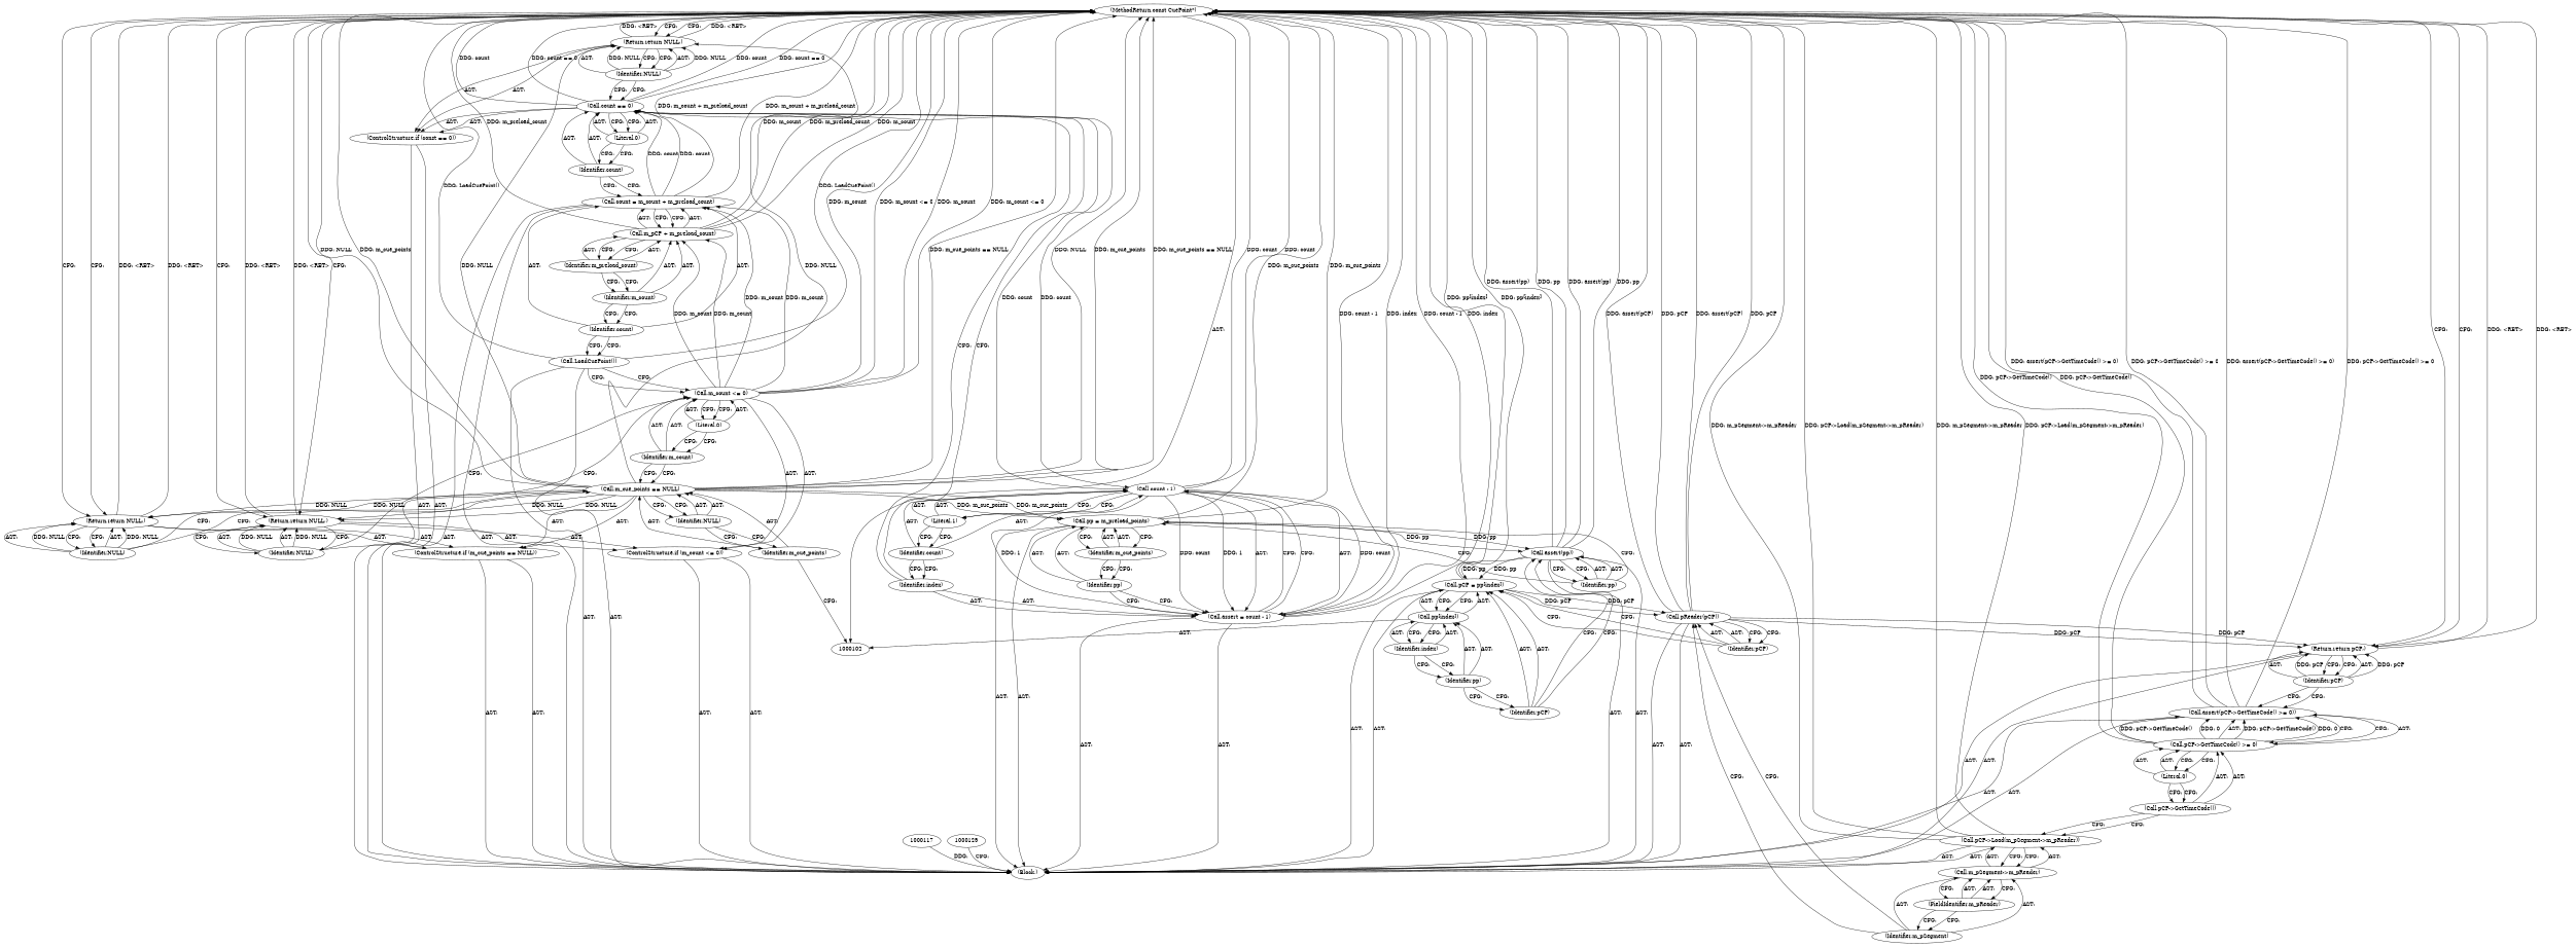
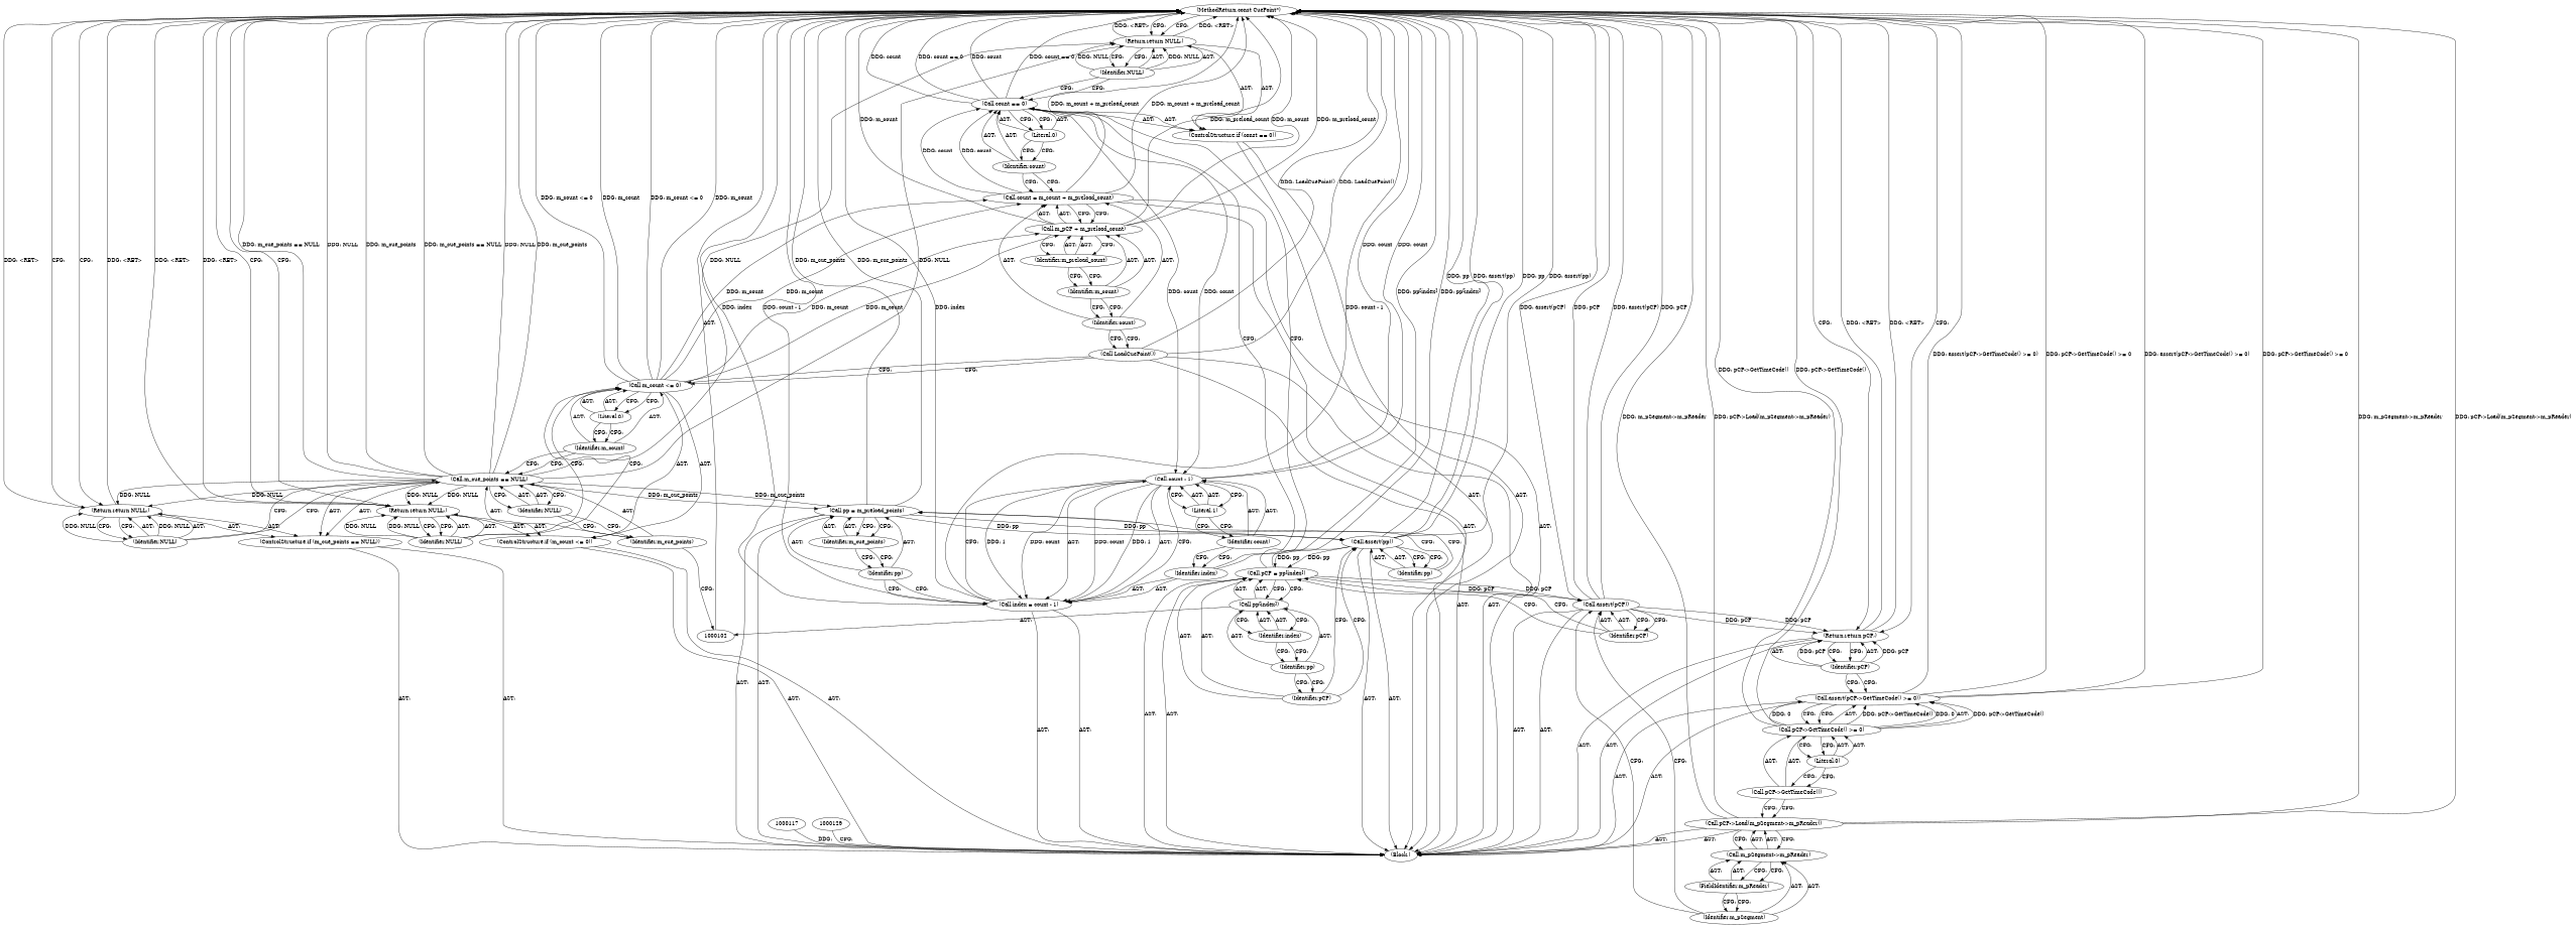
  digraph {
    n1 [label="(MethodReturn,const CuePoint*)"]
    n2 [label="(Return,return NULL;)"]
    n3 [label="(Return,return pCP;)"]
    n4 [label="(Return,return NULL;)"]
    n5 [label="(Return,return NULL;)"]
    1000102
    n7 [label="(ControlStructure,if (const == 0))"]
    n8 [label="(Identifier,NULL)"]
    n9 [label="(Block,)"]
    n10 [label="(Identifier,pCP)"]
    n11 [label="(ControlStructure,if (m_cue_points == NULL))"]
    n12 [label="(Identifier,NULL)"]
    n13 [label="(ControlStructure,if (m_count <= 0))"]
    n14 [label="(Identifier,NULL)"]
    n15 [label="(Call,count = m_count + m_preload_count)"]
    n16 [label="(Call,m_pCP + m_preload_count)"]
    n17 [label="(Call,count == 0)"]
    n18 [label="(Identifier,m_preload_count)"]
    n19 [label="(Literal,0)"]
    n20 [label="(Call,count - 1)"]
    n21 [label="(Identifier,count)"]
    n22 [label="(Call,LoadCuePoint())"]
    n23 [label="(Call,m_count <= 0)"]
    n24 [label="(Identifier,m_count)"]
    n25 [label="(Identifier,count)"]
-   n26 [label="(Call,assert = count - 1)"]
+   n26 [label="(Call,index = count - 1)"]
    n27 [label="(Literal,1)"]
    n28 [label="(Identifier,index)"]
    n29 [label="(Identifier,count)"]
    n30 [label="(Call,pp = m_preload_points)"]
    n31 [label="(Identifier,m_cue_points)"]
    n32 [label="(Call,assert(pp))"]
    n33 [label="(Identifier,pp)"]
    n34 [label="(Identifier,pp)"]
    n35 [label="(Call,pCP = pp[index])"]
    n36 [label="(Call,pp[index])"]
-   n37 [label="(Call,pReader(pCP))"]
+   n37 [label="(Call,assert(pCP))"]
    n38 [label="(Identifier,index)"]
    n39 [label="(Identifier,pCP)"]
    n40 [label="(Identifier,pCP)"]
    n41 [label="(Identifier,pp)"]
    n42 [label="(Call,m_pSegment->m_pReader)"]
    n43 [label="(FieldIdentifier,m_pReader)"]
    n44 [label="(Call,pCP->Load(m_pSegment->m_pReader))"]
    n45 [label="(Identifier,m_pSegment)"]
    n46 [label="(Call,pCP->GetTimeCode() >= 0)"]
    n47 [label="(Literal,0)"]
    n48 [label="(Call,assert(pCP->GetTimeCode() >= 0))"]
    n49 [label="(Call,pCP->GetTimeCode())"]
    n50 [label="(Identifier,NULL)"]
    n51 [label="(Call,m_cue_points == NULL)"]
    n52 [label="(Identifier,m_cue_points)"]
    n53 [label="(Literal,0)"]
    n54 [label="(Identifier,m_count)"]
    1000117
    1000129
    n1 -> n2 [label="CFG: "]
    n1 -> n2 [label="CFG: "]
    n1 -> n3 [label="CFG: "]
    n1 -> n3 [label="CFG: "]
    n1 -> n4 [label="CFG: "]
    n1 -> n4 [label="CFG: "]
    n1 -> n5 [label="CFG: "]
    n1 -> n5 [label="CFG: "]
-   n1 -> 1000102 [label="AST: "]
+   1000102 -> n1 [label="AST: "]
    n2 -> n1 [label="DDG: <RET>"]
    n2 -> n1 [label="DDG: <RET>"]
    n2 -> n7 [label="AST: "]
    n2 -> n7 [label="AST: "]
    n2 -> n8 [label="CFG: "]
    n2 -> n8 [label="CFG: "]
    n3 -> n1 [label="DDG: <RET>"]
    n3 -> n1 [label="DDG: <RET>"]
    n3 -> n9 [label="AST: "]
    n3 -> n9 [label="AST: "]
    n3 -> n10 [label="CFG: "]
    n3 -> n10 [label="CFG: "]
    n4 -> n1 [label="DDG: <RET>"]
    n4 -> n1 [label="DDG: <RET>"]
    n4 -> n11 [label="AST: "]
    n4 -> n11 [label="AST: "]
    n4 -> n12 [label="CFG: "]
    n4 -> n12 [label="CFG: "]
    n5 -> n1 [label="DDG: <RET>"]
    n5 -> n1 [label="DDG: <RET>"]
    n5 -> n13 [label="AST: "]
    n5 -> n13 [label="AST: "]
    n5 -> n14 [label="CFG: "]
    n5 -> n14 [label="CFG: "]
    n7 -> n9 [label="AST: "]
    n7 -> n9 [label="AST: "]
    n8 -> n2 [label="AST: "]
    n8 -> n2 [label="DDG: NULL"]
    n8 -> n2 [label="AST: "]
    n8 -> n2 [label="DDG: NULL"]
    n8 -> n17 [label="CFG: "]
    n8 -> n17 [label="CFG: "]
    n10 -> n3 [label="AST: "]
    n10 -> n3 [label="DDG: pCP"]
    n10 -> n3 [label="AST: "]
    n10 -> n3 [label="DDG: pCP"]
    n10 -> n48 [label="CFG: "]
    n10 -> n48 [label="CFG: "]
    n11 -> n9 [label="AST: "]
    n11 -> n9 [label="AST: "]
    n12 -> n4 [label="AST: "]
    n12 -> n4 [label="DDG: NULL"]
    n12 -> n4 [label="AST: "]
    n12 -> n4 [label="DDG: NULL"]
    n12 -> n51 [label="CFG: "]
    n12 -> n51 [label="CFG: "]
    n13 -> n9 [label="AST: "]
    n13 -> n9 [label="AST: "]
    n14 -> n5 [label="AST: "]
    n14 -> n5 [label="DDG: NULL"]
    n14 -> n5 [label="AST: "]
    n14 -> n5 [label="DDG: NULL"]
    n14 -> n23 [label="CFG: "]
    n14 -> n23 [label="CFG: "]
    n15 -> n1 [label="DDG: m_count + m_preload_count"]
    n15 -> n1 [label="DDG: m_count + m_preload_count"]
    n15 -> n9 [label="AST: "]
    n15 -> n9 [label="AST: "]
    n15 -> n16 [label="CFG: "]
    n15 -> n16 [label="CFG: "]
    n15 -> n17 [label="DDG: count"]
    n15 -> n17 [label="DDG: count"]
    n16 -> n1 [label="DDG: m_count"]
    n16 -> n1 [label="DDG: m_preload_count"]
    n16 -> n1 [label="DDG: m_count"]
    n16 -> n1 [label="DDG: m_preload_count"]
    n16 -> n15 [label="AST: "]
    n16 -> n15 [label="AST: "]
    n16 -> n18 [label="CFG: "]
    n16 -> n18 [label="CFG: "]
    n17 -> n1 [label="DDG: count"]
    n17 -> n1 [label="DDG: count == 0"]
    n17 -> n1 [label="DDG: count"]
    n17 -> n1 [label="DDG: count == 0"]
    n17 -> n7 [label="AST: "]
    n17 -> n7 [label="AST: "]
    n17 -> n19 [label="CFG: "]
    n17 -> n19 [label="CFG: "]
    n17 -> n20 [label="DDG: count"]
    n17 -> n20 [label="DDG: count"]
    n18 -> n16 [label="AST: "]
    n18 -> n16 [label="AST: "]
    n18 -> n24 [label="CFG: "]
    n18 -> n24 [label="CFG: "]
    n19 -> n17 [label="AST: "]
    n19 -> n17 [label="AST: "]
    n19 -> n25 [label="CFG: "]
    n19 -> n25 [label="CFG: "]
    n20 -> n1 [label="DDG: count"]
    n20 -> n1 [label="DDG: count"]
    n20 -> n26 [label="AST: "]
    n20 -> n26 [label="DDG: count"]
    n20 -> n26 [label="DDG: 1"]
    n20 -> n26 [label="AST: "]
    n20 -> n26 [label="DDG: count"]
    n20 -> n26 [label="DDG: 1"]
    n20 -> n27 [label="CFG: "]
    n20 -> n27 [label="CFG: "]
    n21 -> n15 [label="AST: "]
    n21 -> n15 [label="AST: "]
    n21 -> n22 [label="CFG: "]
    n21 -> n22 [label="CFG: "]
    n22 -> n1 [label="DDG: LoadCuePoint()"]
    n22 -> n1 [label="DDG: LoadCuePoint()"]
    n22 -> n9 [label="AST: "]
    n22 -> n9 [label="AST: "]
    n22 -> n23 [label="CFG: "]
    n22 -> n23 [label="CFG: "]
    n23 -> n1 [label="DDG: m_count"]
    n23 -> n1 [label="DDG: m_count <= 0"]
    n23 -> n1 [label="DDG: m_count"]
    n23 -> n1 [label="DDG: m_count <= 0"]
    n23 -> n13 [label="AST: "]
    n23 -> n13 [label="AST: "]
    n23 -> n15 [label="DDG: m_count"]
    n23 -> n15 [label="DDG: m_count"]
    n23 -> n16 [label="DDG: m_count"]
    n23 -> n16 [label="DDG: m_count"]
    n23 -> n53 [label="CFG: "]
    n23 -> n53 [label="CFG: "]
    n24 -> n16 [label="AST: "]
    n24 -> n16 [label="AST: "]
    n24 -> n21 [label="CFG: "]
    n24 -> n21 [label="CFG: "]
    n25 -> n15 [label="CFG: "]
    n25 -> n15 [label="CFG: "]
    n25 -> n17 [label="AST: "]
    n25 -> n17 [label="AST: "]
    n26 -> n1 [label="DDG: count - 1"]
    n26 -> n1 [label="DDG: index"]
    n26 -> n1 [label="DDG: count - 1"]
    n26 -> n1 [label="DDG: index"]
    n26 -> n9 [label="AST: "]
    n26 -> n9 [label="AST: "]
    n26 -> n20 [label="CFG: "]
    n26 -> n20 [label="CFG: "]
    n27 -> n20 [label="AST: "]
    n27 -> n20 [label="AST: "]
    n27 -> n29 [label="CFG: "]
    n27 -> n29 [label="CFG: "]
    n28 -> n17 [label="CFG: "]
    n28 -> n17 [label="CFG: "]
    n28 -> n26 [label="AST: "]
    n28 -> n26 [label="AST: "]
    n29 -> n20 [label="AST: "]
    n29 -> n20 [label="AST: "]
    n29 -> n28 [label="CFG: "]
    n29 -> n28 [label="CFG: "]
    n30 -> n1 [label="DDG: m_cue_points"]
    n30 -> n1 [label="DDG: m_cue_points"]
    n30 -> n9 [label="AST: "]
    n30 -> n9 [label="AST: "]
    n30 -> n31 [label="CFG: "]
    n30 -> n31 [label="CFG: "]
    n30 -> n32 [label="DDG: pp"]
    n30 -> n32 [label="DDG: pp"]
    n31 -> n30 [label="AST: "]
    n31 -> n30 [label="AST: "]
    n31 -> n33 [label="CFG: "]
    n31 -> n33 [label="CFG: "]
    n32 -> n1 [label="DDG: assert(pp)"]
    n32 -> n1 [label="DDG: pp"]
    n32 -> n1 [label="DDG: assert(pp)"]
    n32 -> n1 [label="DDG: pp"]
    n32 -> n9 [label="AST: "]
    n32 -> n9 [label="AST: "]
    n32 -> n34 [label="CFG: "]
    n32 -> n34 [label="CFG: "]
    n32 -> n35 [label="DDG: pp"]
    n32 -> n35 [label="DDG: pp"]
    n33 -> n26 [label="CFG: "]
    n33 -> n26 [label="CFG: "]
    n33 -> n30 [label="AST: "]
    n33 -> n30 [label="AST: "]
    n34 -> n30 [label="CFG: "]
    n34 -> n30 [label="CFG: "]
    n34 -> n32 [label="AST: "]
    n34 -> n32 [label="AST: "]
    n35 -> n1 [label="DDG: pp[index]"]
    n35 -> n1 [label="DDG: pp[index]"]
    n35 -> n9 [label="AST: "]
    n35 -> n9 [label="AST: "]
    n35 -> n36 [label="CFG: "]
    n35 -> n36 [label="CFG: "]
    n35 -> n37 [label="DDG: pCP"]
    n35 -> n37 [label="DDG: pCP"]
    n36 -> 1000102 [label="AST: "]
    n36 -> n35 [label="AST: "]
    n36 -> n35 [label="AST: "]
    n36 -> n38 [label="CFG: "]
    n36 -> n38 [label="CFG: "]
    n37 -> n1 [label="DDG: pCP"]
    n37 -> n1 [label="DDG: assert(pCP)"]
    n37 -> n1 [label="DDG: pCP"]
    n37 -> n1 [label="DDG: assert(pCP)"]
    n37 -> n3 [label="DDG: pCP"]
    n37 -> n3 [label="DDG: pCP"]
    n37 -> n9 [label="AST: "]
    n37 -> n9 [label="AST: "]
    n37 -> n39 [label="CFG: "]
    n37 -> n39 [label="CFG: "]
    n38 -> n36 [label="AST: "]
    n38 -> n36 [label="AST: "]
    n38 -> n41 [label="CFG: "]
    n38 -> n41 [label="CFG: "]
    n39 -> n35 [label="CFG: "]
    n39 -> n35 [label="CFG: "]
    n39 -> n37 [label="AST: "]
    n39 -> n37 [label="AST: "]
    n40 -> n32 [label="CFG: "]
    n40 -> n32 [label="CFG: "]
    n40 -> n35 [label="AST: "]
    n40 -> n35 [label="AST: "]
    n41 -> n36 [label="AST: "]
    n41 -> n36 [label="AST: "]
    n41 -> n40 [label="CFG: "]
    n41 -> n40 [label="CFG: "]
    n42 -> n43 [label="CFG: "]
    n42 -> n43 [label="CFG: "]
    n42 -> n44 [label="AST: "]
    n42 -> n44 [label="AST: "]
    n43 -> n42 [label="AST: "]
    n43 -> n42 [label="AST: "]
    n43 -> n45 [label="CFG: "]
    n43 -> n45 [label="CFG: "]
    n44 -> n1 [label="DDG: m_pSegment->m_pReader"]
    n44 -> n1 [label="DDG: pCP->Load(m_pSegment->m_pReader)"]
    n44 -> n1 [label="DDG: m_pSegment->m_pReader"]
    n44 -> n1 [label="DDG: pCP->Load(m_pSegment->m_pReader)"]
    n44 -> n9 [label="AST: "]
    n44 -> n9 [label="AST: "]
    n44 -> n42 [label="CFG: "]
    n44 -> n42 [label="CFG: "]
    n45 -> n37 [label="CFG: "]
    n45 -> n37 [label="CFG: "]
    n45 -> n42 [label="AST: "]
    n45 -> n42 [label="AST: "]
    n46 -> n1 [label="DDG: pCP->GetTimeCode()"]
    n46 -> n1 [label="DDG: pCP->GetTimeCode()"]
    n46 -> n47 [label="CFG: "]
    n46 -> n47 [label="CFG: "]
    n46 -> n48 [label="AST: "]
    n46 -> n48 [label="DDG: pCP->GetTimeCode()"]
    n46 -> n48 [label="DDG: 0"]
    n46 -> n48 [label="AST: "]
    n46 -> n48 [label="DDG: pCP->GetTimeCode()"]
    n46 -> n48 [label="DDG: 0"]
    n47 -> n46 [label="AST: "]
    n47 -> n46 [label="AST: "]
    n47 -> n49 [label="CFG: "]
    n47 -> n49 [label="CFG: "]
    n48 -> n1 [label="DDG: assert(pCP->GetTimeCode() >= 0)"]
    n48 -> n1 [label="DDG: pCP->GetTimeCode() >= 0"]
    n48 -> n1 [label="DDG: assert(pCP->GetTimeCode() >= 0)"]
    n48 -> n1 [label="DDG: pCP->GetTimeCode() >= 0"]
    n48 -> n9 [label="AST: "]
    n48 -> n9 [label="AST: "]
    n48 -> n46 [label="CFG: "]
    n48 -> n46 [label="CFG: "]
    n49 -> n44 [label="CFG: "]
    n49 -> n44 [label="CFG: "]
    n49 -> n46 [label="AST: "]
    n49 -> n46 [label="AST: "]
    n50 -> n51 [label="AST: "]
    n50 -> n51 [label="AST: "]
    n50 -> n52 [label="CFG: "]
    n50 -> n52 [label="CFG: "]
    n51 -> n1 [label="DDG: m_cue_points == NULL"]
    n51 -> n1 [label="DDG: NULL"]
    n51 -> n1 [label="DDG: m_cue_points"]
    n51 -> n1 [label="DDG: m_cue_points == NULL"]
    n51 -> n1 [label="DDG: NULL"]
    n51 -> n1 [label="DDG: m_cue_points"]
    n51 -> n2 [label="DDG: NULL"]
    n51 -> n2 [label="DDG: NULL"]
    n51 -> n4 [label="DDG: NULL"]
    n51 -> n4 [label="DDG: NULL"]
    n51 -> n5 [label="DDG: NULL"]
    n51 -> n5 [label="DDG: NULL"]
    n51 -> n11 [label="AST: "]
    n51 -> n11 [label="AST: "]
    n51 -> n30 [label="DDG: m_cue_points"]
    n51 -> n30 [label="DDG: m_cue_points"]
    n51 -> n50 [label="CFG: "]
    n51 -> n50 [label="CFG: "]
    n52 -> 1000102 [label="CFG: "]
    n52 -> n51 [label="AST: "]
    n52 -> n51 [label="AST: "]
    n53 -> n23 [label="AST: "]
    n53 -> n23 [label="AST: "]
    n53 -> n54 [label="CFG: "]
    n53 -> n54 [label="CFG: "]
    n54 -> n23 [label="AST: "]
    n54 -> n23 [label="AST: "]
    n54 -> n51 [label="CFG: "]
    n54 -> n51 [label="CFG: "]
    1000117 -> n9 [label="DDG: "]
    1000129 -> n9 [label="CFG: "]
  }
